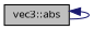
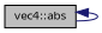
  digraph {
    rankdir=TB
    fontname="Open Sans"
-   n1 [color=black fillcolor=grey75 fontcolor=black fontname="Open Sans" fontsize=10 height=0.2 label="vec3::abs" shape=record style=filled width=0.4]
+   n1 [color=black fillcolor=grey75 fontcolor=black fontname="Open Sans" fontsize=10 height=0.2 label="vec4::abs" shape=record style=filled width=0.4]
    n1 -> n1 [color=midnightblue dir=back fontname="Open Sans" fontsize=10 labelfontname=Helvetica labelfontsize=10 style=solid]
  }
